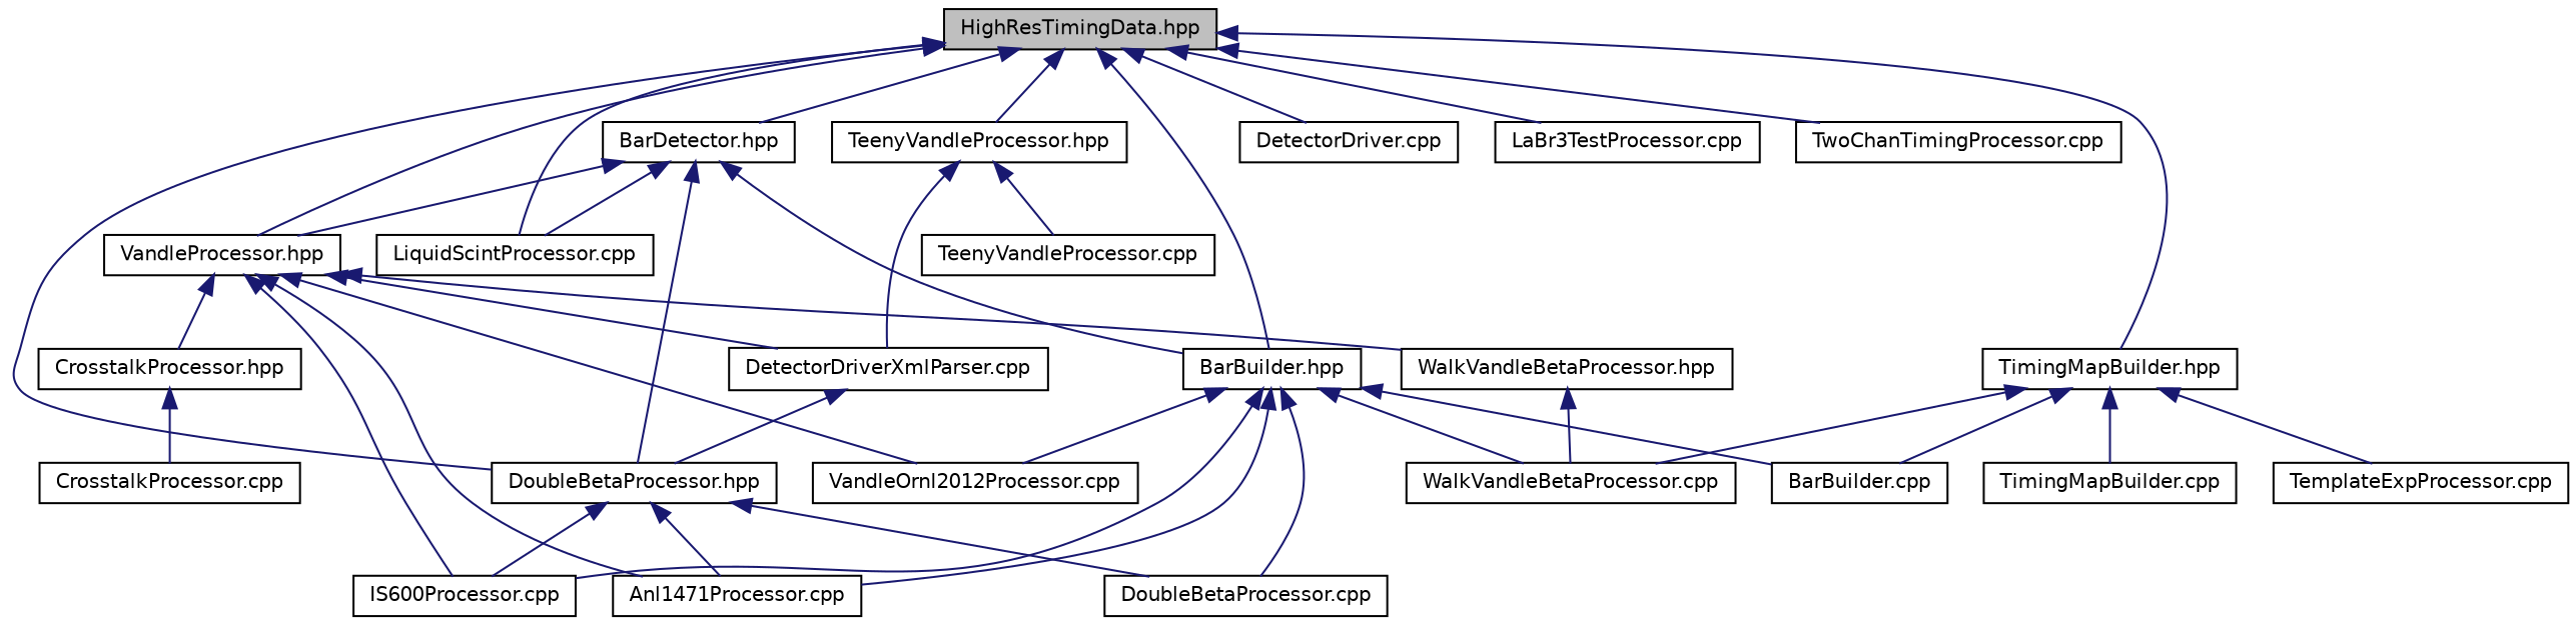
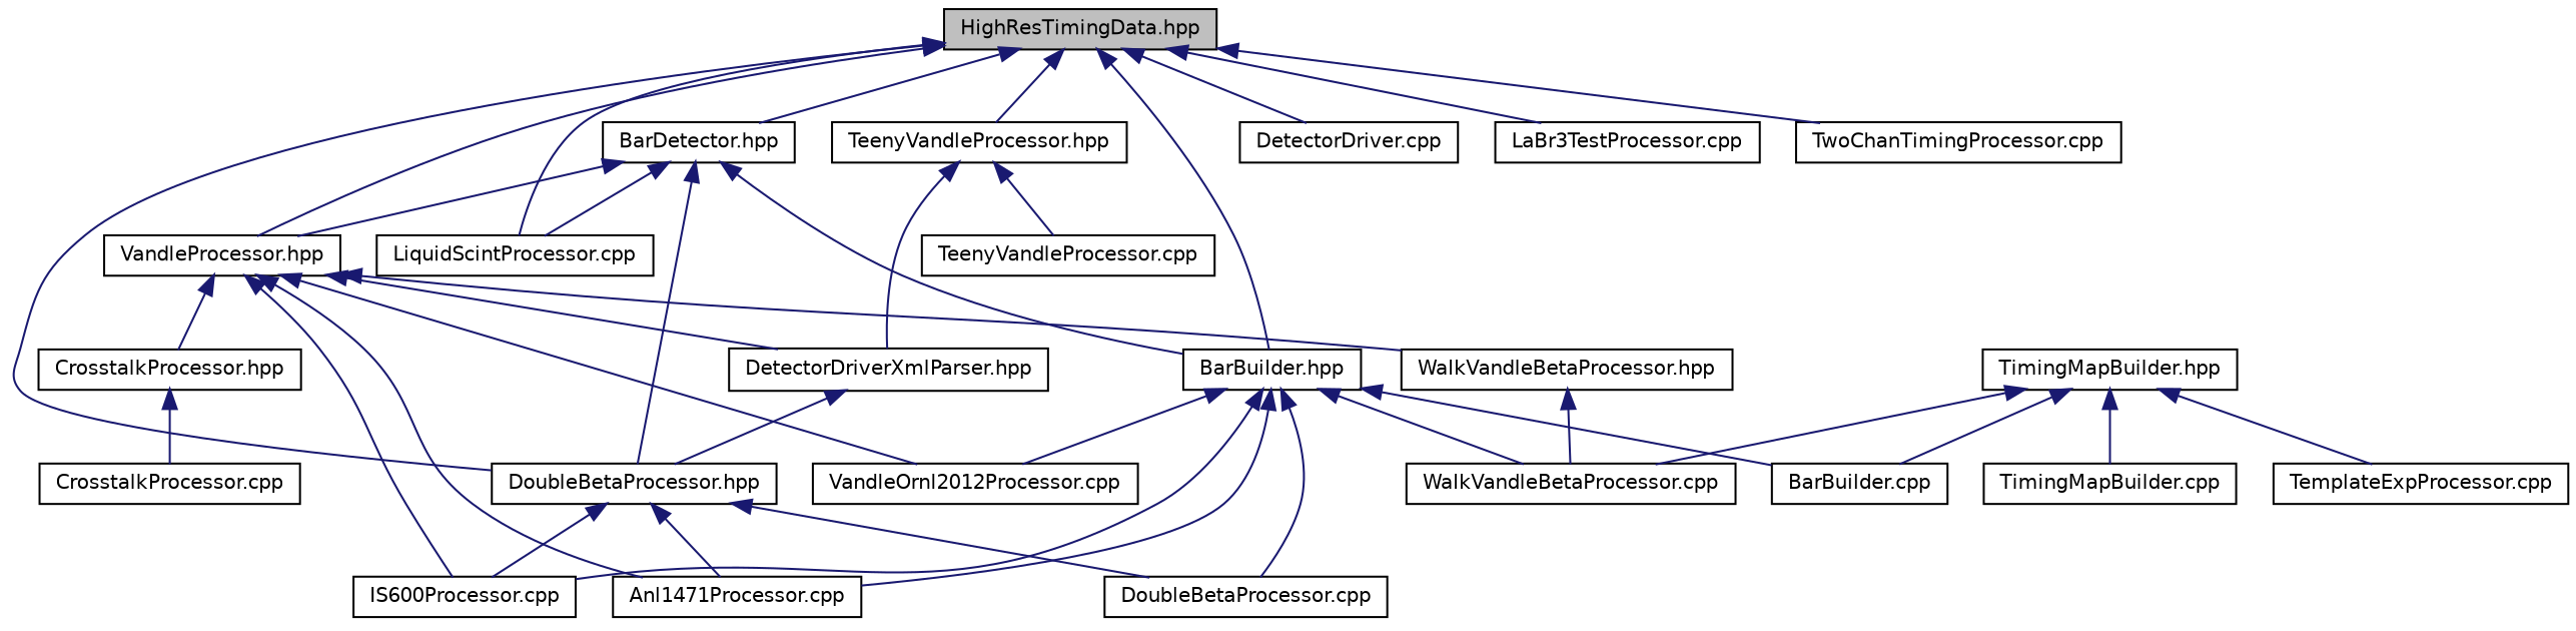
  digraph {
    node [color=black fillcolor=white fontname=Helvetica fontsize=10 shape=record style=filled]
    edge [color=midnightblue dir=back fontname=Helvetica fontsize=10 labelfontname=Helvetica labelfontsize=10 style=solid]
    n1 [fillcolor=grey75 fontcolor=black height=0.2 label="HighResTimingData.hpp" width=0.4]
    n2 [height=0.2 label="BarDetector.hpp" width=0.4]
    n3 [height=0.2 label="BarBuilder.hpp" width=0.4]
    n4 [height=0.2 label="DoubleBetaProcessor.hpp" width=0.4]
    n5 [height=0.2 label="VandleProcessor.hpp" width=0.4]
    n6 [height=0.2 label="LiquidScintProcessor.cpp" width=0.4]
    n7 [height=0.2 label="TimingMapBuilder.hpp" width=0.4]
    n8 [height=0.2 label="DetectorDriver.cpp" width=0.4]
    n9 [height=0.2 label="LaBr3TestProcessor.cpp" width=0.4]
    n10 [height=0.2 label="TwoChanTimingProcessor.cpp" width=0.4]
    n11 [height=0.2 label="TeenyVandleProcessor.hpp" width=0.4]
    n12 [height=0.2 label="BarBuilder.cpp" width=0.4]
    n13 [height=0.2 label="Anl1471Processor.cpp" width=0.4]
    n14 [height=0.2 label="IS600Processor.cpp" width=0.4]
    n15 [height=0.2 label="VandleOrnl2012Processor.cpp" width=0.4]
    n16 [height=0.2 label="WalkVandleBetaProcessor.cpp" width=0.4]
    n17 [height=0.2 label="DoubleBetaProcessor.cpp" width=0.4]
-   n18 [height=0.2 label="DetectorDriverXmlParser.cpp" width=0.4]
+   n18 [height=0.2 label="DetectorDriverXmlParser.hpp" width=0.4]
    n19 [height=0.2 label="CrosstalkProcessor.hpp" width=0.4]
    n20 [height=0.2 label="WalkVandleBetaProcessor.hpp" width=0.4]
    n21 [height=0.2 label="TimingMapBuilder.cpp" width=0.4]
    n22 [height=0.2 label="TemplateExpProcessor.cpp" width=0.4]
    n23 [height=0.2 label="TeenyVandleProcessor.cpp" width=0.4]
    n24 [height=0.2 label="CrosstalkProcessor.cpp" width=0.4]
    n1 -> n2
    n1 -> n3
    n1 -> n4
    n1 -> n5
    n1 -> n6
-   n1 -> n7
    n1 -> n8
    n1 -> n9
    n1 -> n10
    n1 -> n11
    n2 -> n3
    n2 -> n4
    n2 -> n5
    n2 -> n6
    n3 -> n12
    n3 -> n13
    n3 -> n14
    n3 -> n15
    n3 -> n16
    n3 -> n17
    n4 -> n13
    n4 -> n14
    n4 -> n17
    n5 -> n13
    n5 -> n14
    n5 -> n15
    n5 -> n18
    n5 -> n19
    n5 -> n20
    n7 -> n12
    n7 -> n16
    n7 -> n21
    n7 -> n22
    n11 -> n18
    n11 -> n23
    n18 -> n4
    n19 -> n24
    n20 -> n16
  }
